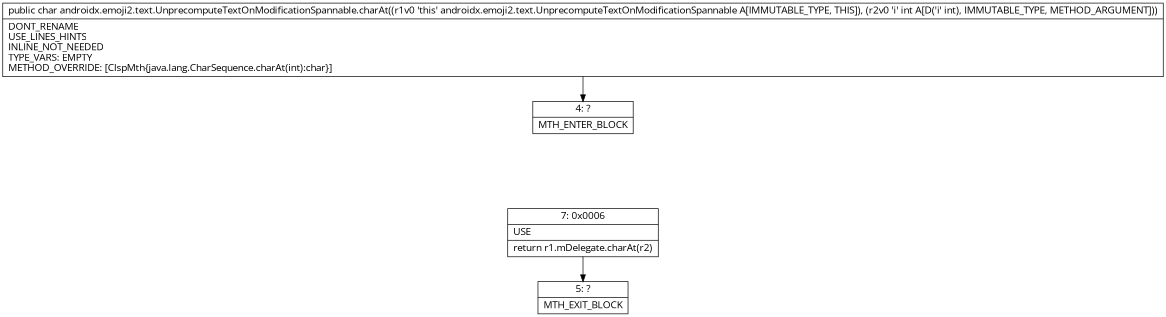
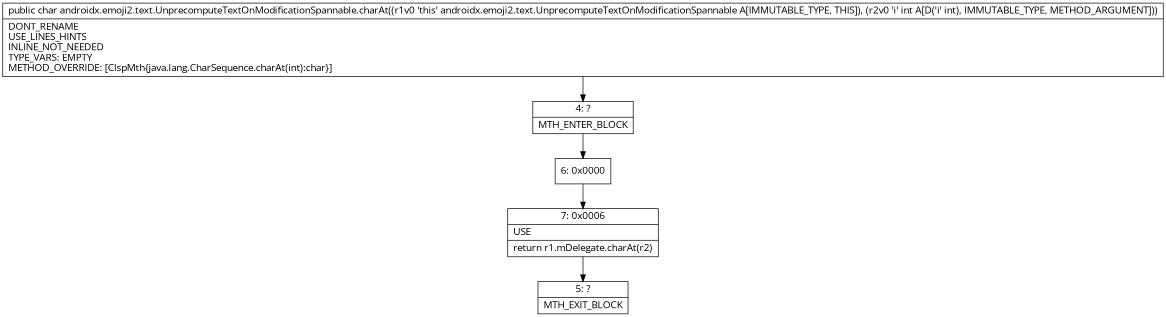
  digraph {
    fontname="Open Sans"
    node [fontname="Open Sans" shape=record]
    edge [fontname="Open Sans"]
    n1 [label="{4\:\ ?|MTH_ENTER_BLOCK\l}"]
+   n2 [label="{6\:\ 0x0000}"]
    n3 [label="{7\:\ 0x0006|USE\l|return r1.mDelegate.charAt(r2)\l}"]
    n4 [label="{5\:\ ?|MTH_EXIT_BLOCK\l}"]
    n5 [label="{public char androidx.emoji2.text.UnprecomputeTextOnModificationSpannable.charAt((r1v0 'this' androidx.emoji2.text.UnprecomputeTextOnModificationSpannable A[IMMUTABLE_TYPE, THIS]), (r2v0 'i' int A[D('i' int), IMMUTABLE_TYPE, METHOD_ARGUMENT]))  | DONT_RENAME\lUSE_LINES_HINTS\lINLINE_NOT_NEEDED\lTYPE_VARS: EMPTY\lMETHOD_OVERRIDE: [ClspMth\{java.lang.CharSequence.charAt(int):char\}]\l}"]
+   n1 -> n2
+   n2 -> n3
    n3 -> n4
    n5 -> n1
  }
